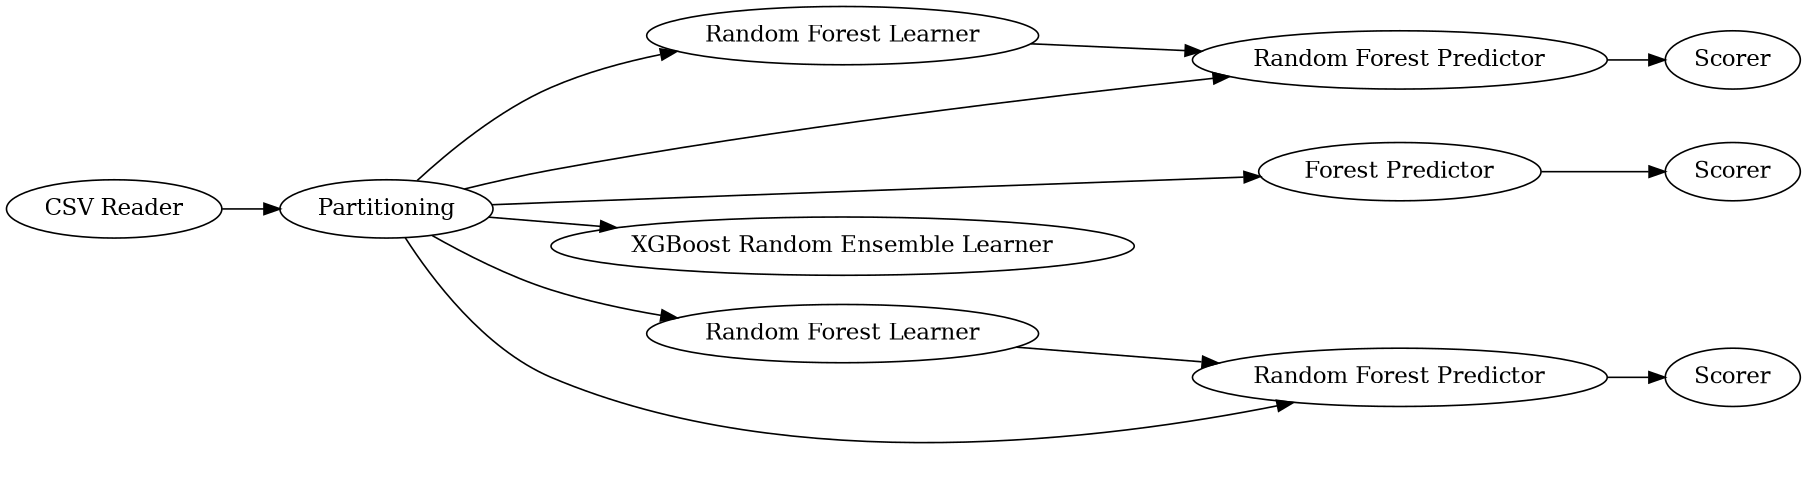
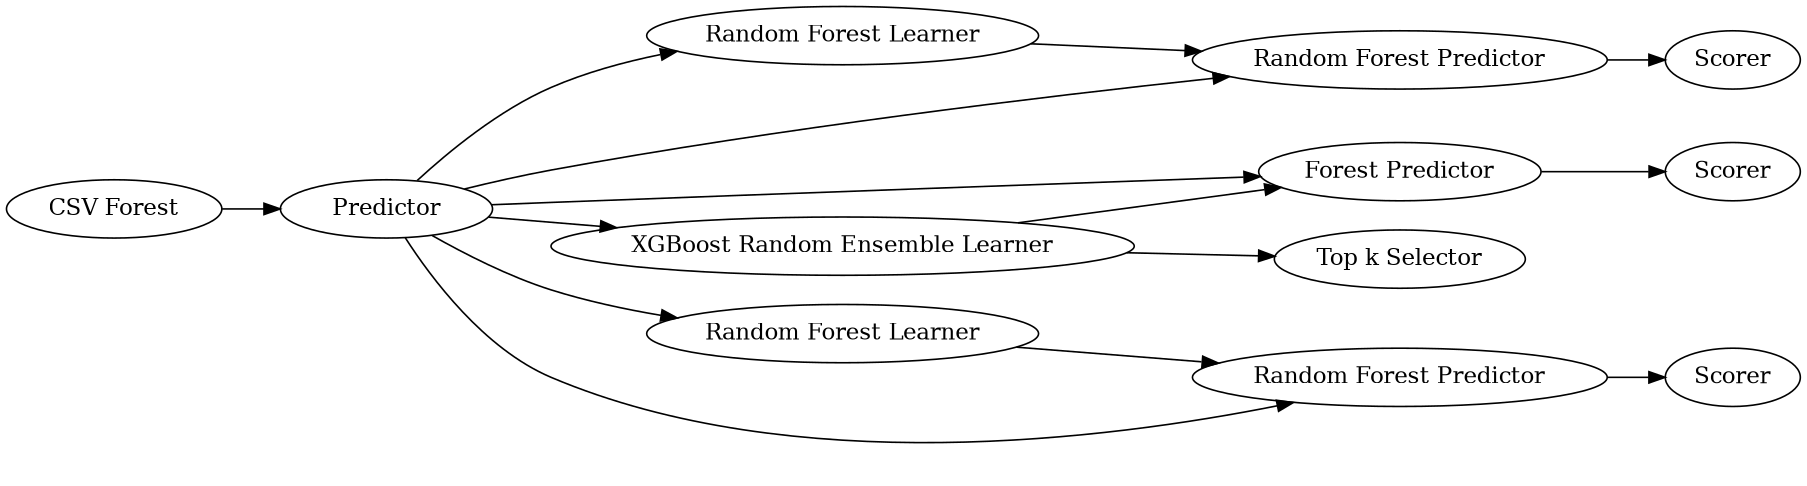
  digraph {
    rankdir=LR
-   n1 [label="CSV Reader"]
-   n2 [label=Partitioning]
+   n1 [label="CSV Forest"]
+   n2 [label=Predictor]
    n3 [label="Random Forest Learner"]
    n4 [label="Random Forest Predictor"]
    n5 [label="XGBoost Random Ensemble Learner"]
    n6 [label="Forest Predictor"]
    n7 [label="Random Forest Learner"]
    n8 [label="Random Forest Predictor"]
    n9 [label=Scorer]
+   n10 [label="Top k Selector"]
    n11 [label=Scorer]
    n12 [label=Scorer]
    n1 -> n2
    n2 -> n3
    n2 -> n4
    n2 -> n5
    n2 -> n6
    n2 -> n7
    n2 -> n8
    n3 -> n4
    n4 -> n9
+   n5 -> n6
+   n5 -> n10
    n6 -> n11
    n7 -> n8
    n8 -> n12
  }
